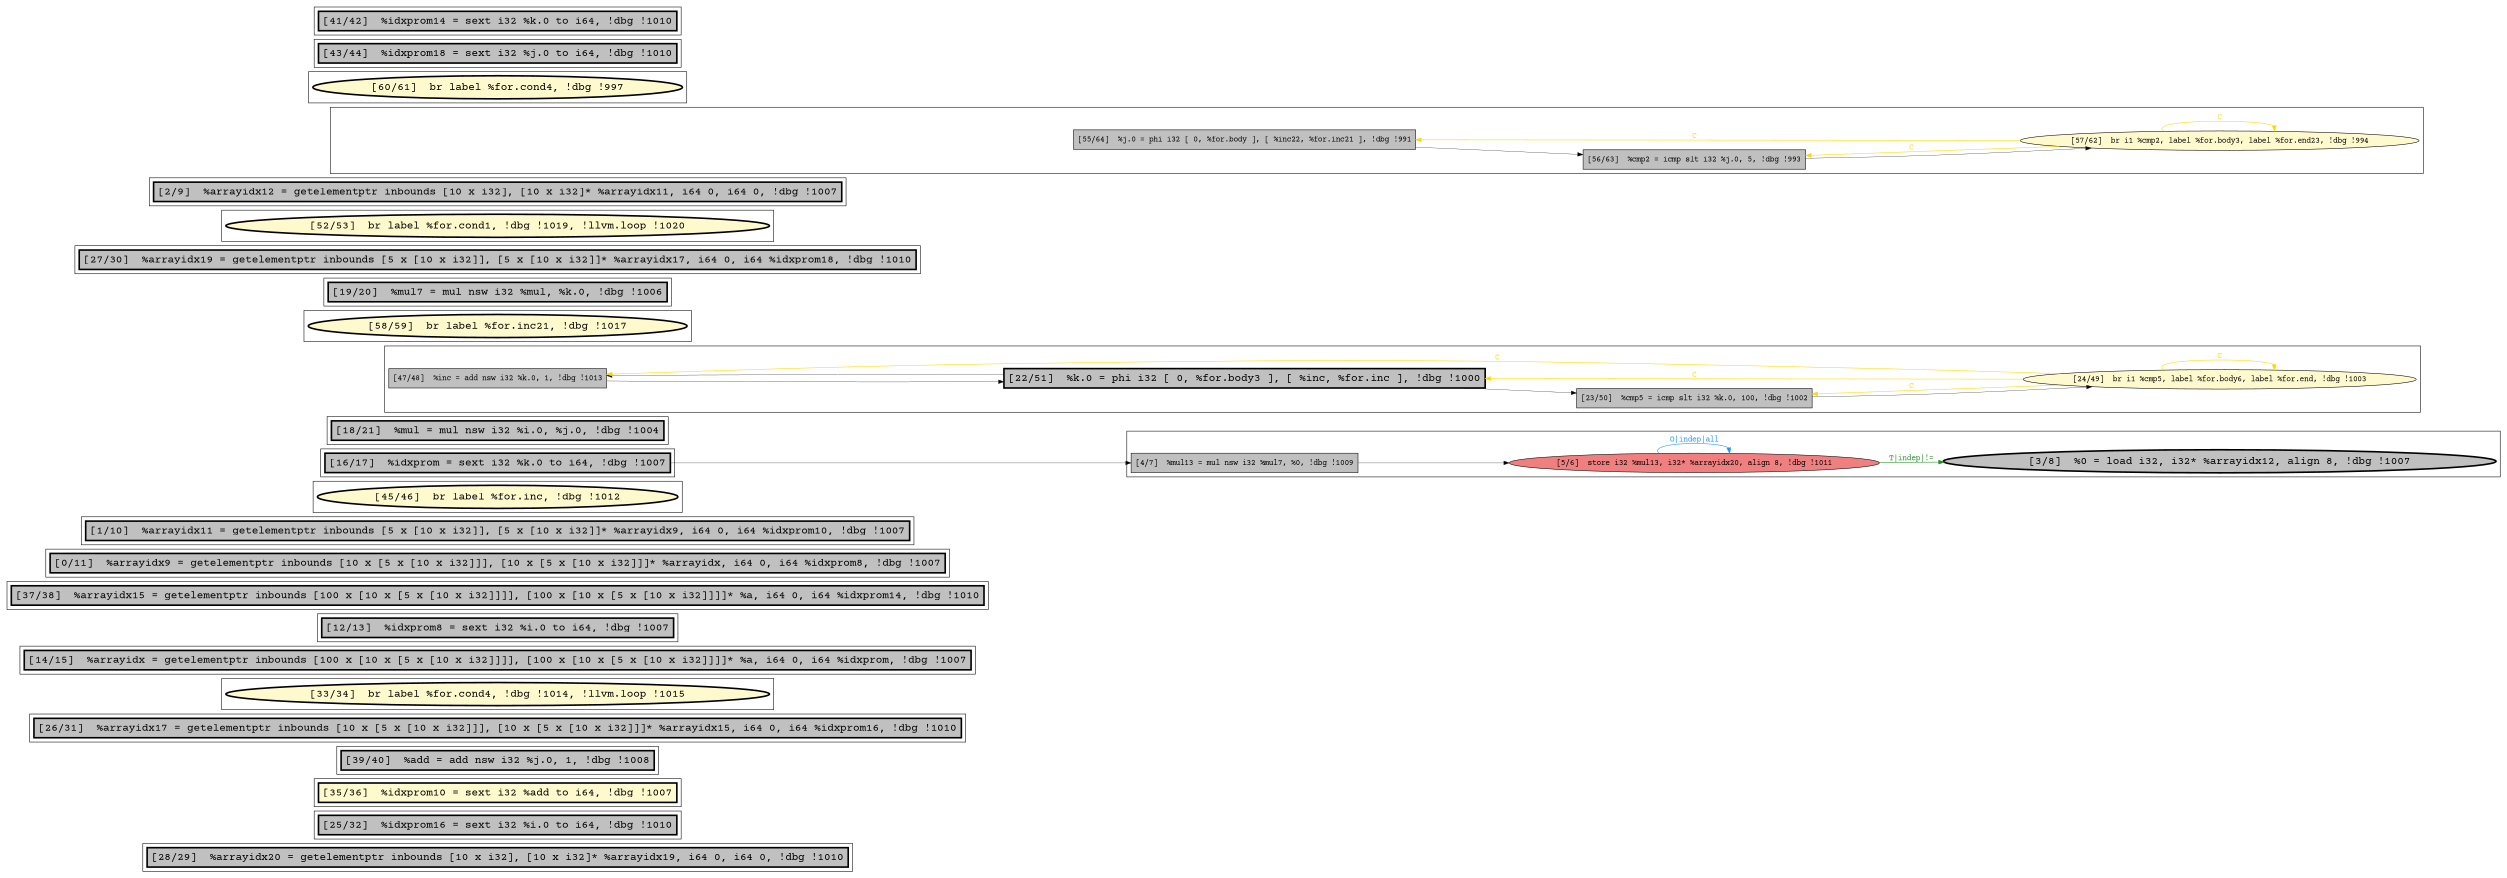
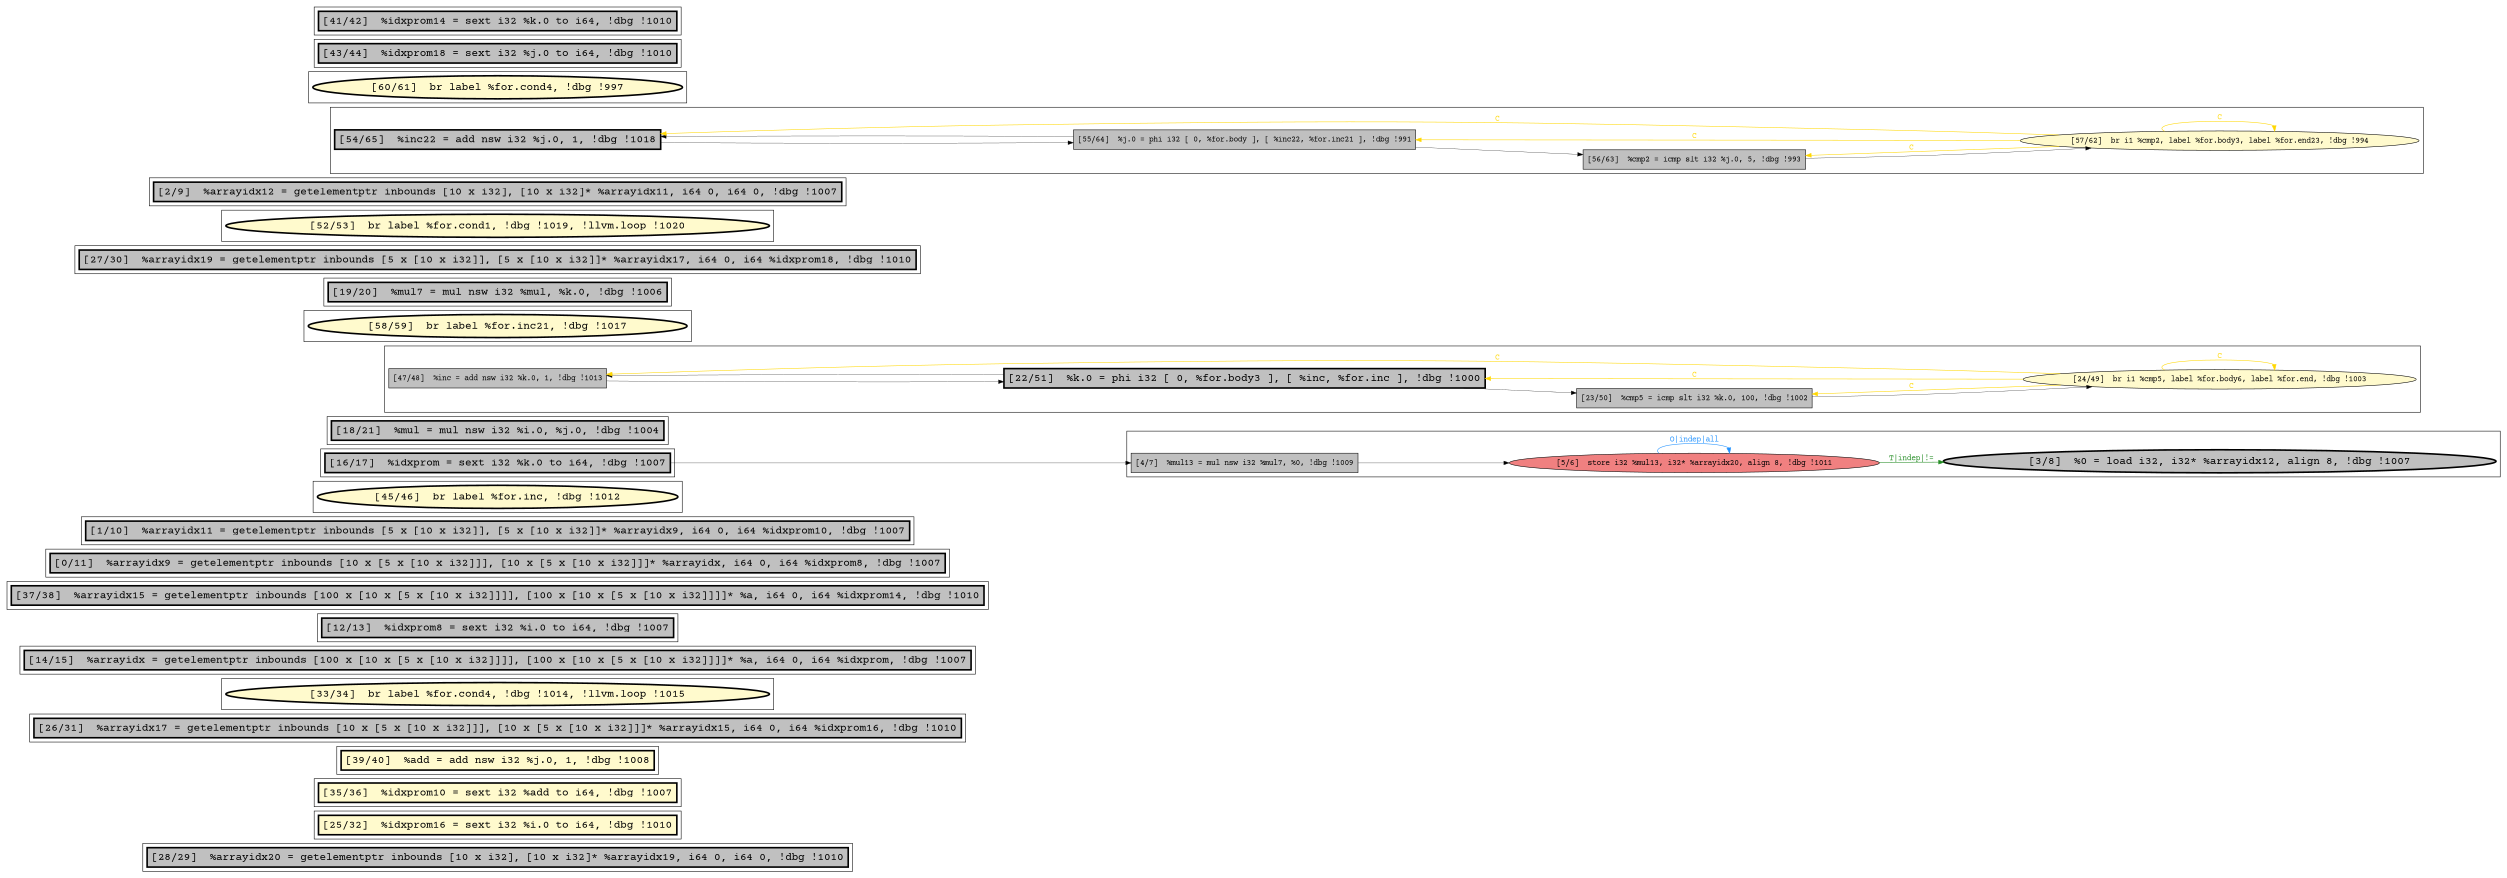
  digraph {
    fontname="Courier Prime"
    rankdir=LR
    node [fillcolor=grey fontname="Courier Prime" fontsize=20 penwidth=3.0 shape=rectangle style=filled]
    edge [color=black fontcolor=black fontname="Courier Prime" penwidth=0.5 style=solid]
    n1 [label="[28/29]  %arrayidx20 = getelementptr inbounds [10 x i32], [10 x i32]* %arrayidx19, i64 0, i64 0, !dbg !1010"]
-   n2 [label="[25/32]  %idxprom16 = sext i32 %i.0 to i64, !dbg !1010"]
+   n2 [fillcolor=lemonchiffon label="[25/32]  %idxprom16 = sext i32 %i.0 to i64, !dbg !1010"]
    n3 [fillcolor=lemonchiffon label="[35/36]  %idxprom10 = sext i32 %add to i64, !dbg !1007"]
-   n4 [label="[39/40]  %add = add nsw i32 %j.0, 1, !dbg !1008"]
+   n4 [fillcolor=lemonchiffon label="[39/40]  %add = add nsw i32 %j.0, 1, !dbg !1008"]
    n5 [label="[26/31]  %arrayidx17 = getelementptr inbounds [10 x [5 x [10 x i32]]], [10 x [5 x [10 x i32]]]* %arrayidx15, i64 0, i64 %idxprom16, !dbg !1010"]
    n6 [fillcolor=lemonchiffon label="[33/34]  br label %for.cond4, !dbg !1014, !llvm.loop !1015" shape=ellipse]
    n7 [label="[14/15]  %arrayidx = getelementptr inbounds [100 x [10 x [5 x [10 x i32]]]], [100 x [10 x [5 x [10 x i32]]]]* %a, i64 0, i64 %idxprom, !dbg !1007"]
    n8 [label="[12/13]  %idxprom8 = sext i32 %i.0 to i64, !dbg !1007"]
    n9 [label="[37/38]  %arrayidx15 = getelementptr inbounds [100 x [10 x [5 x [10 x i32]]]], [100 x [10 x [5 x [10 x i32]]]]* %a, i64 0, i64 %idxprom14, !dbg !1010"]
    n10 [label="[0/11]  %arrayidx9 = getelementptr inbounds [10 x [5 x [10 x i32]]], [10 x [5 x [10 x i32]]]* %arrayidx, i64 0, i64 %idxprom8, !dbg !1007"]
    n11 [label="[1/10]  %arrayidx11 = getelementptr inbounds [5 x [10 x i32]], [5 x [10 x i32]]* %arrayidx9, i64 0, i64 %idxprom10, !dbg !1007"]
    n12 [fillcolor=lemonchiffon label="[45/46]  br label %for.inc, !dbg !1012" shape=ellipse]
    n13 [label="[16/17]  %idxprom = sext i32 %k.0 to i64, !dbg !1007"]
    n14 [fillcolor=lightcoral label="[5/6]  store i32 %mul13, i32* %arrayidx20, align 8, !dbg !1011" shape=ellipse fontsize="" penwidth=""]
    n15 [label="[3/8]  %0 = load i32, i32* %arrayidx12, align 8, !dbg !1007" shape=ellipse]
    n16 [label="[4/7]  %mul13 = mul nsw i32 %mul7, %0, !dbg !1009" fontsize="" penwidth=""]
    n17 [label="[18/21]  %mul = mul nsw i32 %i.0, %j.0, !dbg !1004"]
    n18 [label="[47/48]  %inc = add nsw i32 %k.0, 1, !dbg !1013" fontsize="" penwidth=""]
    n19 [label="[22/51]  %k.0 = phi i32 [ 0, %for.body3 ], [ %inc, %for.inc ], !dbg !1000"]
    n20 [label="[23/50]  %cmp5 = icmp slt i32 %k.0, 100, !dbg !1002" fontsize="" penwidth=""]
    n21 [fillcolor=lemonchiffon label="[24/49]  br i1 %cmp5, label %for.body6, label %for.end, !dbg !1003" shape=ellipse fontsize="" penwidth=""]
    n22 [fillcolor=lemonchiffon label="[58/59]  br label %for.inc21, !dbg !1017" shape=ellipse]
    n23 [label="[19/20]  %mul7 = mul nsw i32 %mul, %k.0, !dbg !1006"]
    n24 [label="[27/30]  %arrayidx19 = getelementptr inbounds [5 x [10 x i32]], [5 x [10 x i32]]* %arrayidx17, i64 0, i64 %idxprom18, !dbg !1010"]
    n25 [fillcolor=lemonchiffon label="[52/53]  br label %for.cond1, !dbg !1019, !llvm.loop !1020" shape=ellipse]
    n26 [label="[2/9]  %arrayidx12 = getelementptr inbounds [10 x i32], [10 x i32]* %arrayidx11, i64 0, i64 0, !dbg !1007"]
+   n27 [label="[54/65]  %inc22 = add nsw i32 %j.0, 1, !dbg !1018"]
    n28 [label="[55/64]  %j.0 = phi i32 [ 0, %for.body ], [ %inc22, %for.inc21 ], !dbg !991" fontsize="" penwidth=""]
    n29 [label="[56/63]  %cmp2 = icmp slt i32 %j.0, 5, !dbg !993" fontsize="" penwidth=""]
    n30 [fillcolor=lemonchiffon label="[57/62]  br i1 %cmp2, label %for.body3, label %for.end23, !dbg !994" shape=ellipse fontsize="" penwidth=""]
    n31 [fillcolor=lemonchiffon label="[60/61]  br label %for.cond4, !dbg !997" shape=ellipse]
    n32 [label="[43/44]  %idxprom18 = sext i32 %j.0 to i64, !dbg !1010"]
    n33 [label="[41/42]  %idxprom14 = sext i32 %k.0 to i64, !dbg !1010"]
    subgraph cluster_1 {
      n1
    }
    subgraph cluster_2 {
      n2
    }
    subgraph cluster_3 {
      n3
    }
    subgraph cluster_4 {
      n4
    }
    subgraph cluster_5 {
      n5
    }
    subgraph cluster_6 {
      n6
    }
    subgraph cluster_7 {
      n7
    }
    subgraph cluster_8 {
      n8
    }
    subgraph cluster_9 {
      n9
    }
    subgraph cluster_10 {
      n10
    }
    subgraph cluster_11 {
      n11
    }
    subgraph cluster_12 {
      n12
    }
    subgraph cluster_13 {
      n13
    }
    subgraph cluster_14 {
      n14
      n15
      n16
    }
    subgraph cluster_15 {
      n17
    }
    subgraph cluster_16 {
      n18
      n19
      n20
      n21
    }
    subgraph cluster_17 {
      n22
    }
    subgraph cluster_18 {
      n23
    }
    subgraph cluster_19 {
      n24
    }
    subgraph cluster_20 {
      n25
    }
    subgraph cluster_21 {
      n26
    }
    subgraph cluster_22 {
+     n27
      n28
      n29
      n30
    }
    subgraph cluster_23 {
      n31
    }
    subgraph cluster_24 {
      n32
    }
    subgraph cluster_25 {
      n33
    }
    n13 -> n16
    n14 -> n14 [color=dodgerblue fontcolor=dodgerblue label="O|indep|all" penwidth=1.0]
    n14 -> n15 [color=forestgreen fontcolor=forestgreen label="T|indep|!=" penwidth=1.0]
    n16 -> n14
    n18 -> n19
    n19 -> n18
    n19 -> n20
    n20 -> n21
    n21 -> n18 [color=gold fontcolor=gold label=C penwidth=1.0]
    n21 -> n19 [color=gold fontcolor=gold label=C penwidth=1.0]
    n21 -> n20 [color=gold fontcolor=gold label=C penwidth=1.0]
    n21 -> n21 [color=gold fontcolor=gold label=C penwidth=1.0]
+   n27 -> n28
+   n28 -> n27
    n28 -> n29
    n29 -> n30
+   n30 -> n27 [color=gold fontcolor=gold label=C penwidth=1.0]
    n30 -> n28 [color=gold fontcolor=gold label=C penwidth=1.0]
    n30 -> n29 [color=gold fontcolor=gold label=C penwidth=1.0]
    n30 -> n30 [color=gold fontcolor=gold label=C penwidth=1.0]
  }
